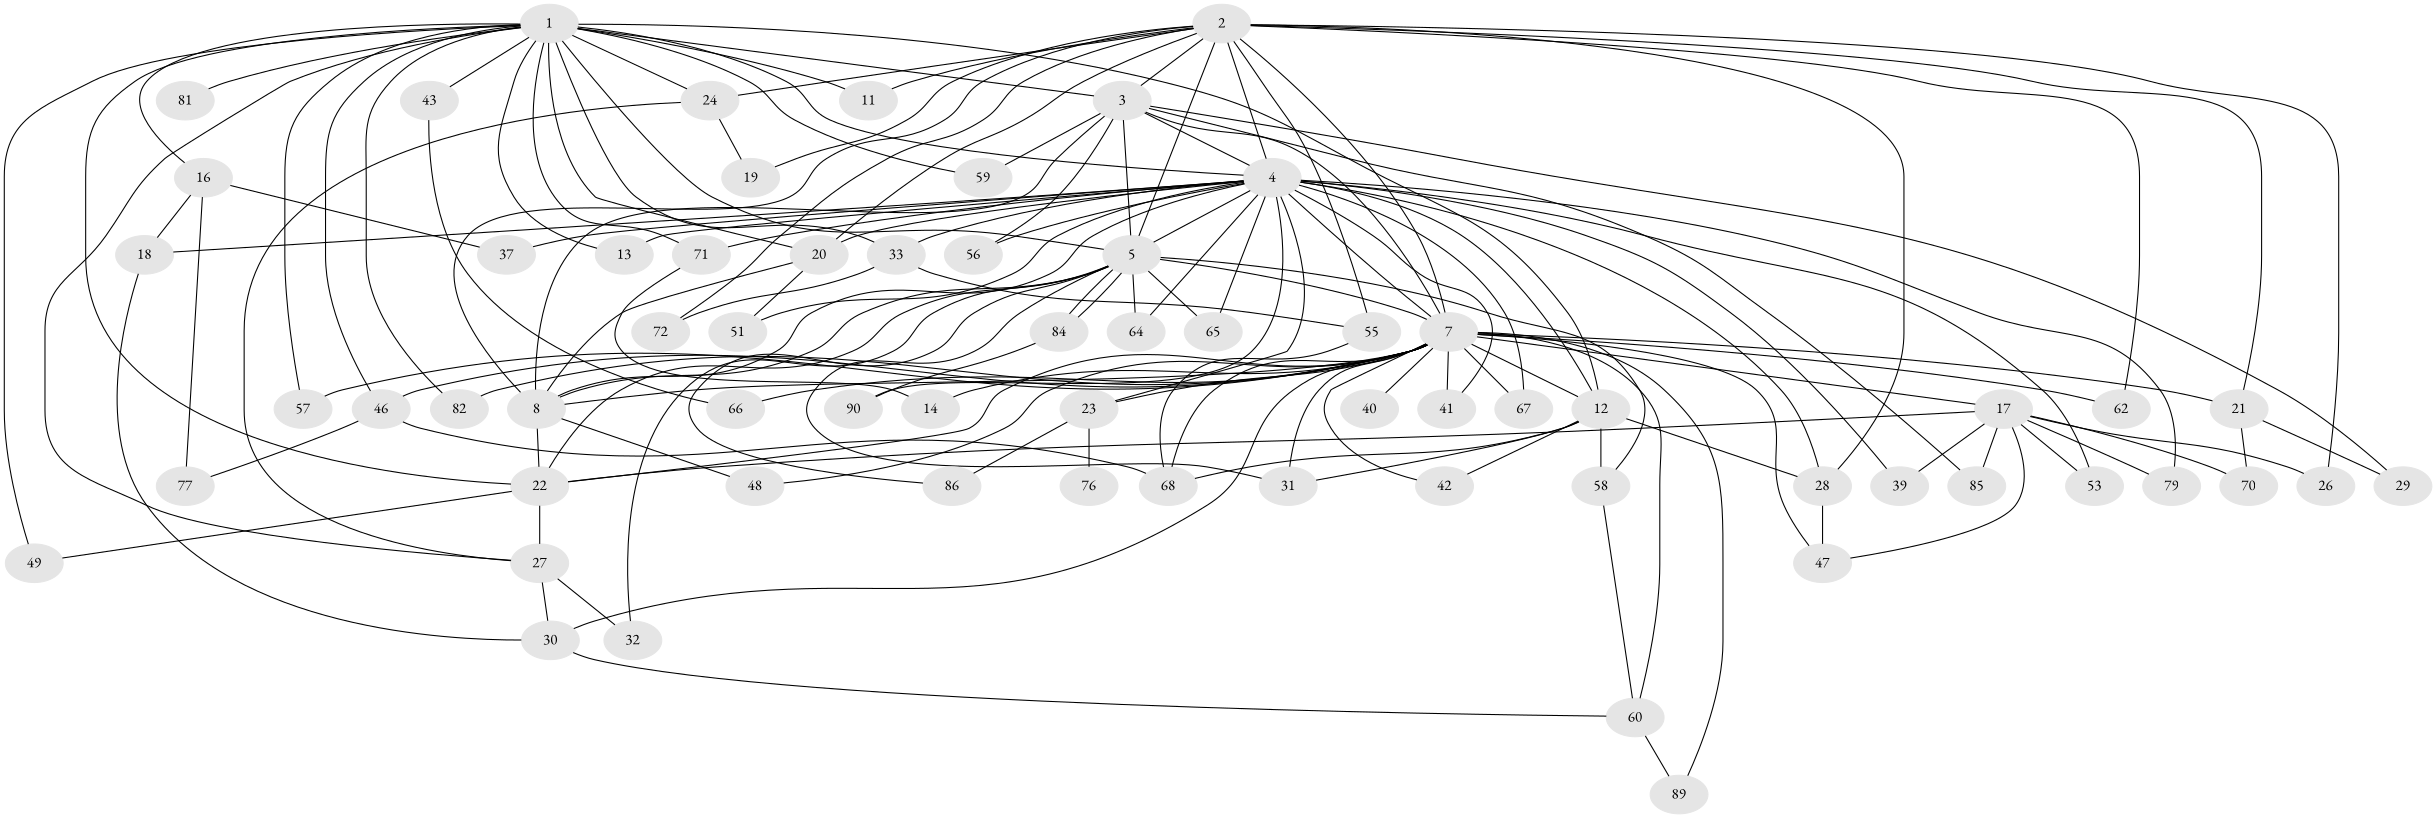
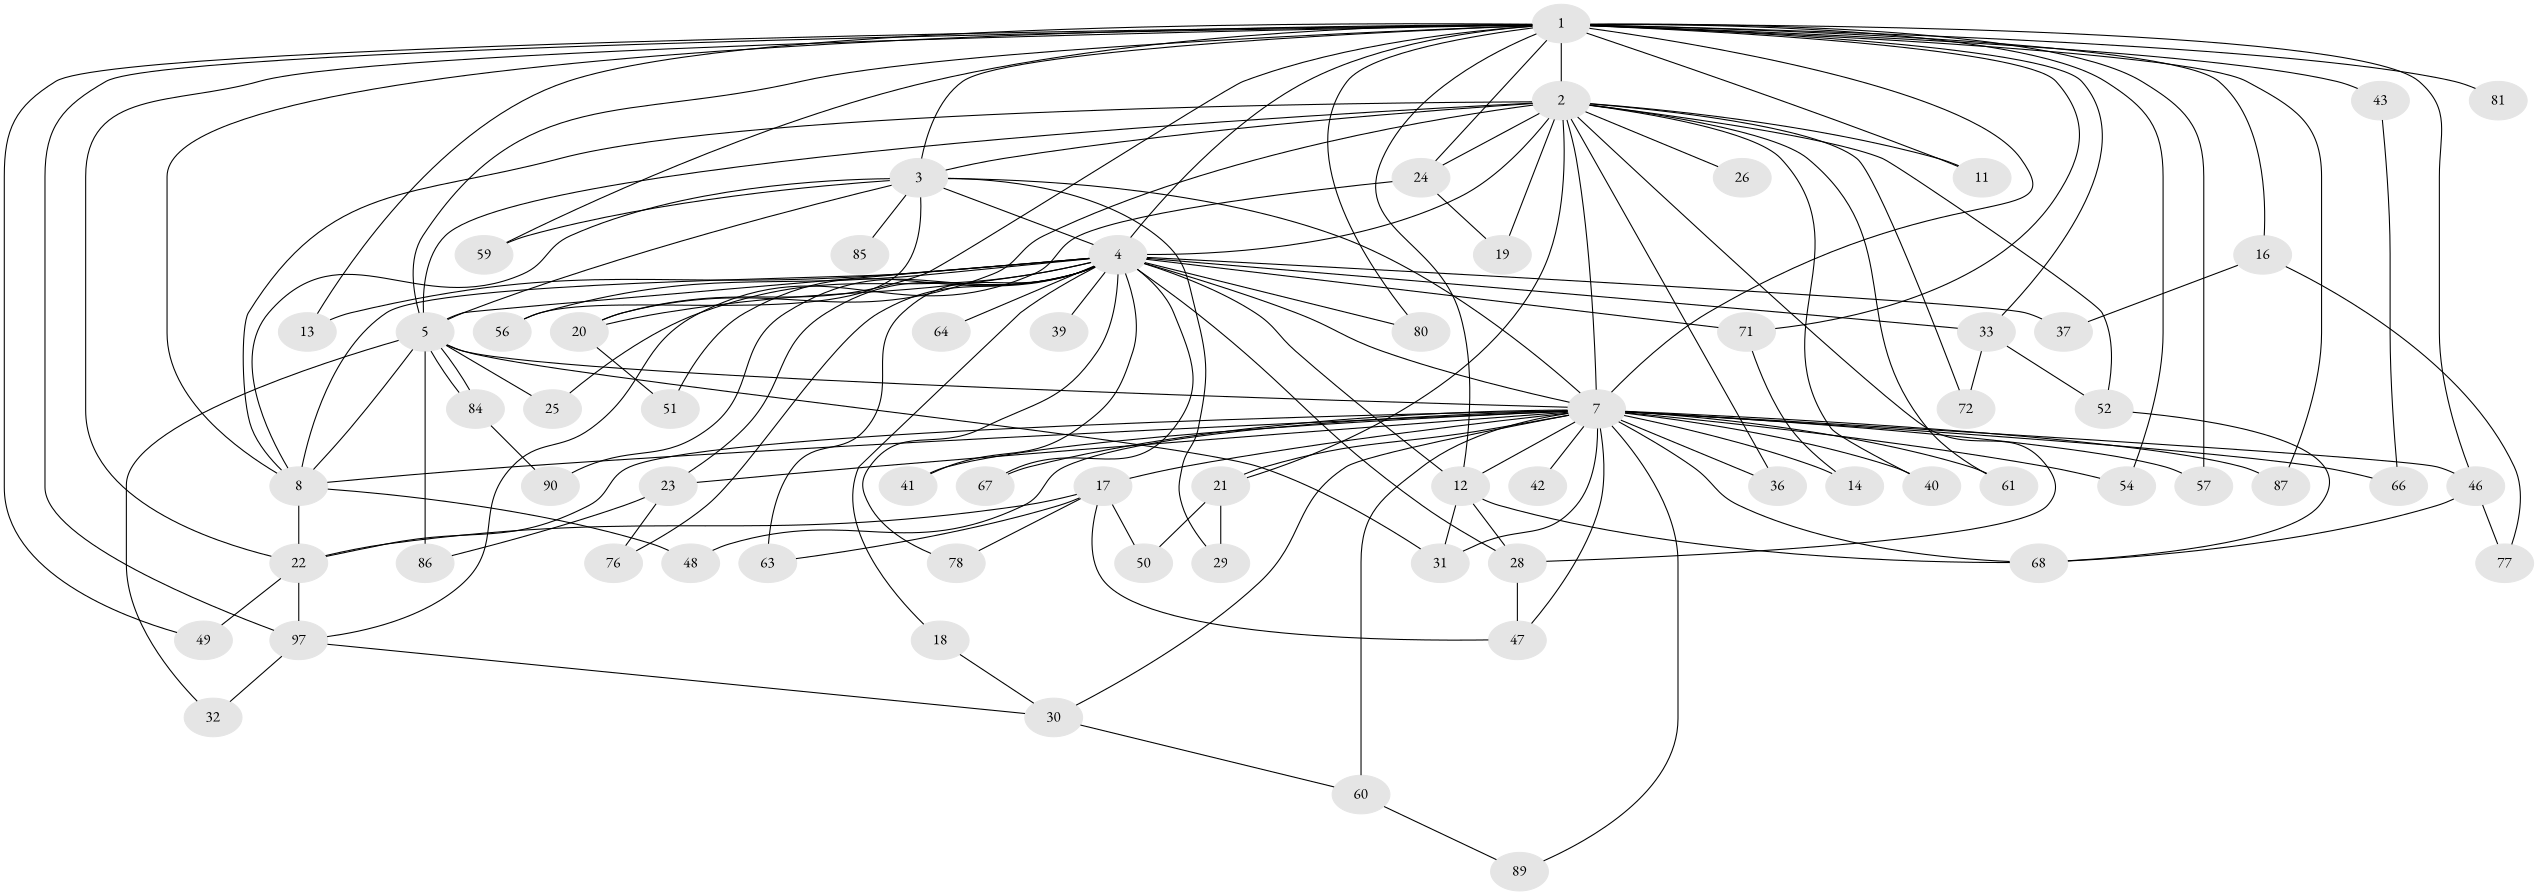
  graph {
    fontname="EB Garamond"
    node [color=gray90 fontname="EB Garamond" style=filled]
    edge [fontname="EB Garamond"]
    1 [super="+6"]
    2 [super="+9"]
    3 [super="+88"]
    4 [super="+55"]
    5 [super="+29"]
    7 [super="+10"]
    8 [super="+45"]
    11 [super="+15"]
    12 [super="+19"]
    13
    16 [super="+87"]
    20 [super="+35"]
    22 [super="+34"]
    24
-   27 [super="+73"]
+   27 [super="+73" label=97]
    33
    43
    46 [super="+91"]
    49
+   54
    57 [super="+69"]
    59
    71
+   80
    81
-   82
+   82 [label=87]
+   36 [super="+38"]
    21
    28 [super="+63"]
    40
-   52 [label=55]
-   62
+   52
+   62 [label=61]
    72
    n34 [label=19]
    26
    n36 [label=29]
    56
    85
    18 [super="+44"]
    23
    37
    39
    41
    51
-   53
+   53 [label=63]
    64
-   65
+   65 [label=25]
    67
    76
-   78 [label=79]
+   78
    90
    31 [super="+83"]
    32
-   58 [super="+75"]
    84
    86
    14
    17 [super="+74"]
    30
    42
    47 [super="+61"]
    48
    60
    66
    68 [super="+70"]
    89
    77
-   50 [label=70]
+   50
+   1 -- 2 [weight=4]
    1 -- 3 [weight=2]
    1 -- 4 [weight=2]
    1 -- 5 [weight=2]
-   20 -- 8 [weight=2]
+   1 -- 7 [weight=4]
+   1 -- 8 [weight=2]
    1 -- 11 [weight=2]
    1 -- 12
    1 -- 13
    1 -- 16
    1 -- 20
    1 -- 22
    1 -- 24
    1 -- 27
    1 -- 33
    1 -- 43 [weight=2]
    1 -- 46
    1 -- 49
+   1 -- 54
    1 -- 57 [weight=2]
    1 -- 59
    1 -- 71
+   1 -- 80
    1 -- 81
    1 -- 82
    2 -- 3 [weight=3]
    2 -- 4 [weight=2]
    2 -- 5 [weight=2]
    2 -- 7 [weight=4]
    2 -- 8 [weight=2]
    2 -- 11
    2 -- 20
    2 -- 24
+   2 -- 36
    2 -- 21
    2 -- 28
+   2 -- 40
    2 -- 52
    2 -- 62
    2 -- 72
    2 -- n34
    2 -- 26
    3 -- 4
    3 -- 5
    3 -- 7 [weight=2]
    3 -- 8
    3 -- 59
    3 -- n36
    3 -- 56
    3 -- 85
    4 -- 5
    4 -- 7 [weight=2]
    4 -- 8
    4 -- 12
    4 -- 13
    4 -- 20
    4 -- 33
    4 -- 71
+   4 -- 80
    4 -- 28
    4 -- 56
    4 -- 18
    4 -- 23 [weight=2]
    4 -- 37
    4 -- 39
    4 -- 41
    4 -- 51
    4 -- 53
    4 -- 64
    4 -- 65
    4 -- 67
+   4 -- 76
    4 -- 78
    4 -- 90
    5 -- 7 [weight=2]
    5 -- 8
-   5 -- 22
-   5 -- 64
    5 -- 65
    5 -- 31
    5 -- 32
-   5 -- 58
    5 -- 84
    5 -- 84
    5 -- 86
    7 -- 8 [weight=2]
    7 -- 12
    7 -- 22
    7 -- 46
+   7 -- 54
    7 -- 57
    7 -- 82
+   7 -- 36
    7 -- 21
    7 -- 40
    7 -- 62
    7 -- 23
    7 -- 41
    7 -- 67
    7 -- 31
    7 -- 14
    7 -- 17 [weight=2]
    7 -- 30
    7 -- 42
    7 -- 47
    7 -- 48
    7 -- 60
    7 -- 66
    7 -- 68
    7 -- 89
    8 -- 22
    8 -- 48
    12 -- 28
    12 -- 31
-   12 -- 58
-   12 -- 42
    12 -- 68
-   16 -- 18
    16 -- 37 [weight=2]
    16 -- 77
    20 -- 51
    22 -- 27
    22 -- 49
    24 -- 27
    24 -- n34
    27 -- 32
    27 -- 30
    33 -- 52
    33 -- 72
    43 -- 66
    46 -- 68
    46 -- 77
    71 -- 14
    21 -- n36
    21 -- 50
    28 -- 47
    52 -- 68
    18 -- 30
    23 -- 76
    23 -- 86
-   58 -- 60
    84 -- 90
    17 -- 22
-   17 -- 26
-   17 -- 85
-   17 -- 39
    17 -- 53
    17 -- 78
    17 -- 47
    17 -- 50
    30 -- 60
    60 -- 89
  }
